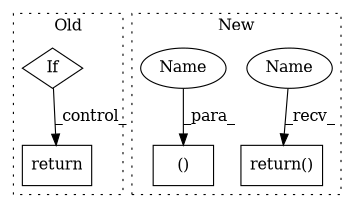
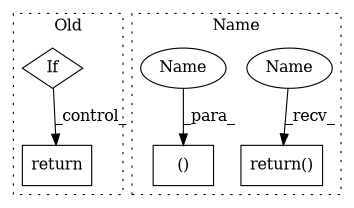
  digraph {
    node [a=87 l=15 s=633 shape=box]
    n1 [a=96 l="3,14" label=If s="629,650" shape=diamond]
    n2 [a=93 l=7 label=return s=1127]
    n3 [a=75 label="return()"]
    n4 [a=54 label="()" s=519]
    n5 [l=6 label=Name shape=ellipse]
    n6 [l=6 label=Name s=521 shape=ellipse]
    subgraph cluster_1 {
      label=Old
      style=dotted
      n1
      n2
    }
    subgraph cluster_2 {
-     label=New
+     label=Name
      style=dotted
      n3
      n4
      n5
      n6
    }
    n1 -> n2 [label=_control_]
    n5 -> n3 [label=_recv_]
    n6 -> n4 [label=_para_]
  }
